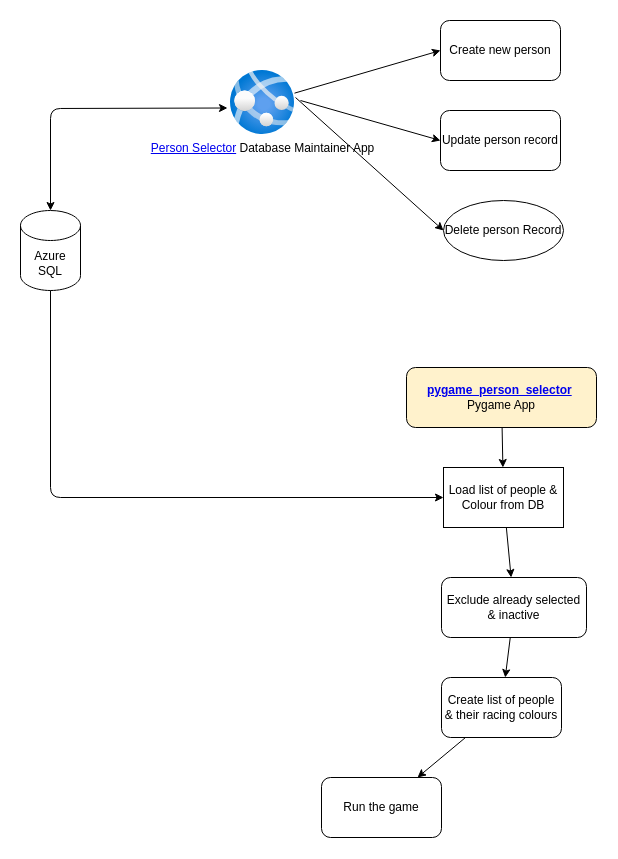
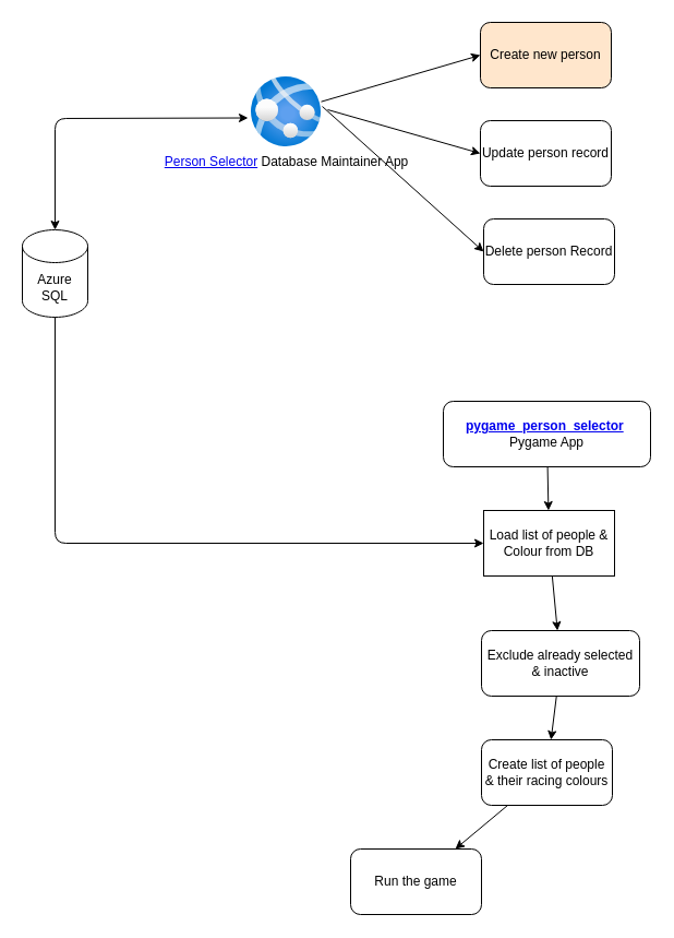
  <mxCell id="0" />
  <mxCell id="1" parent="0" />
  <mxCell id="2" value="Azure SQL" style="shape=cylinder3;whiteSpace=wrap;html=1;boundedLbl=1;backgroundOutline=1;size=15;" vertex="1" parent="1"><mxGeometry x="20" y="210" width="60" height="80" as="geometry" /></mxCell>
  <mxCell id="3" value="&lt;a class=&quot;navbar-brand&quot; href=&quot;https://maintainpersonselectordb.azurewebsites.net/person_selector/&quot; style=&quot;box-sizing: border-box ; font-family: , , &amp;#34;segoe ui&amp;#34; , &amp;#34;roboto&amp;#34; , &amp;#34;helvetica neue&amp;#34; , &amp;#34;noto sans&amp;#34; , &amp;#34;liberation sans&amp;#34; , &amp;#34;arial&amp;#34; , sans-serif , &amp;#34;apple color emoji&amp;#34; , &amp;#34;segoe ui emoji&amp;#34; , &amp;#34;segoe ui symbol&amp;#34; , &amp;#34;noto color emoji&amp;#34;&quot;&gt;Person Selector&lt;/a&gt;&amp;nbsp;Database Maintainer App" style="aspect=fixed;html=1;points=[];align=center;image;fontSize=12;image=img/lib/azure2/app_services/App_Services.svg;" vertex="1" parent="1"><mxGeometry x="230" y="70" width="64" height="64" as="geometry" /></mxCell>
  <mxCell id="4" value="" style="endArrow=classic;startArrow=classic;html=1;exitX=0.5;exitY=0;exitDx=0;exitDy=0;exitPerimeter=0;entryX=-0.047;entryY=0.586;entryDx=0;entryDy=0;entryPerimeter=0;" edge="1" parent="1" source="2" target="3"><mxGeometry width="50" height="50" relative="1" as="geometry"><mxPoint x="140" y="310" as="sourcePoint" /><mxPoint x="190" y="260" as="targetPoint" /><Array as="points"><mxPoint x="50" y="108" /></Array></mxGeometry></mxCell>
  <mxCell id="5" value="" style="edgeStyle=none;html=1;fontSize=12;" edge="1" parent="1" source="6" target="8"><mxGeometry relative="1" as="geometry" /></mxCell>
- <mxCell id="6" value="&lt;a href=&quot;https://github.com/gilgamesh7/pygame_person_selector&quot; style=&quot;box-sizing: border-box ; background-color: transparent ; transition: all 80ms cubic-bezier(0.33 , 1 , 0.68 , 1) 0s , all 0s ease 0s , all 0s ease 0s , all 0s ease 0s ; font-weight: 600&quot;&gt;&lt;font style=&quot;font-size: 12px&quot;&gt;pygame_person_selector&lt;/font&gt;&lt;/a&gt;&amp;nbsp;&lt;br&gt;Pygame App" style="rounded=1;whiteSpace=wrap;html=1;fillColor=#fff2cc;" vertex="1" parent="1"><mxGeometry x="406" y="367" width="190" height="60" as="geometry" /></mxCell>
+ <mxCell id="6" value="&lt;a href=&quot;https://github.com/gilgamesh7/pygame_person_selector&quot; style=&quot;box-sizing: border-box ; background-color: transparent ; transition: all 80ms cubic-bezier(0.33 , 1 , 0.68 , 1) 0s , all 0s ease 0s , all 0s ease 0s , all 0s ease 0s ; font-weight: 600&quot;&gt;&lt;font style=&quot;font-size: 12px&quot;&gt;pygame_person_selector&lt;/font&gt;&lt;/a&gt;&amp;nbsp;&lt;br&gt;Pygame App" style="rounded=1;whiteSpace=wrap;html=1;" vertex="1" parent="1"><mxGeometry x="406" y="367" width="190" height="60" as="geometry" /></mxCell>
  <mxCell id="7" value="" style="edgeStyle=none;html=1;fontSize=12;" edge="1" parent="1" source="8" target="11"><mxGeometry relative="1" as="geometry" /></mxCell>
  <mxCell id="8" value="Load list of people &amp;amp; Colour from DB" style="whiteSpace=wrap;html=1;fontSize=12;rounded=0;" vertex="1" parent="1"><mxGeometry x="443" y="467" width="120" height="60" as="geometry" /></mxCell>
  <mxCell id="9" value="" style="endArrow=classic;html=1;fontSize=12;entryX=0;entryY=0.5;entryDx=0;entryDy=0;exitX=0.5;exitY=1;exitDx=0;exitDy=0;exitPerimeter=0;" edge="1" parent="1" source="2" target="8"><mxGeometry width="50" height="50" relative="1" as="geometry"><mxPoint x="400" y="330" as="sourcePoint" /><mxPoint x="450" y="280" as="targetPoint" /><Array as="points"><mxPoint x="50" y="497" /></Array></mxGeometry></mxCell>
  <mxCell id="10" value="" style="edgeStyle=none;html=1;fontSize=12;" edge="1" parent="1" source="11" target="13"><mxGeometry relative="1" as="geometry" /></mxCell>
  <mxCell id="11" value="Exclude already selected &amp;amp; inactive" style="rounded=1;whiteSpace=wrap;html=1;fontSize=12;" vertex="1" parent="1"><mxGeometry x="441" y="577" width="145" height="60" as="geometry" /></mxCell>
  <mxCell id="12" value="" style="edgeStyle=none;html=1;fontSize=12;" edge="1" parent="1" source="13" target="14"><mxGeometry relative="1" as="geometry" /></mxCell>
  <mxCell id="13" value="Create list of people &amp;amp; their racing colours" style="rounded=1;whiteSpace=wrap;html=1;fontSize=12;" vertex="1" parent="1"><mxGeometry x="441" y="677" width="120" height="60" as="geometry" /></mxCell>
  <mxCell id="14" value="Run the game" style="rounded=1;whiteSpace=wrap;html=1;fontSize=12;" vertex="1" parent="1"><mxGeometry x="321" y="777" width="120" height="60" as="geometry" /></mxCell>
- <mxCell id="15" value="Create new person" style="rounded=1;whiteSpace=wrap;html=1;fontSize=12;" vertex="1" parent="1"><mxGeometry x="440" y="20" width="120" height="60" as="geometry" /></mxCell>
+ <mxCell id="15" value="Create new person" style="rounded=1;whiteSpace=wrap;html=1;fontSize=12;fillColor=#ffe6cc;" vertex="1" parent="1"><mxGeometry x="440" y="20" width="120" height="60" as="geometry" /></mxCell>
  <mxCell id="16" value="Update person record" style="rounded=1;whiteSpace=wrap;html=1;fontSize=12;" vertex="1" parent="1"><mxGeometry x="440" y="110" width="120" height="60" as="geometry" /></mxCell>
- <mxCell id="17" value="Delete person Record" style="ellipse;whiteSpace=wrap;html=1;fontSize=12;" vertex="1" parent="1"><mxGeometry x="443" y="200" width="120" height="60" as="geometry" /></mxCell>
+ <mxCell id="17" value="Delete person Record" style="rounded=1;whiteSpace=wrap;html=1;fontSize=12;" vertex="1" parent="1"><mxGeometry x="443" y="200" width="120" height="60" as="geometry" /></mxCell>
  <mxCell id="18" value="" style="endArrow=classic;html=1;fontSize=12;entryX=0;entryY=0.5;entryDx=0;entryDy=0;" edge="1" parent="1" source="3" target="15"><mxGeometry width="50" height="50" relative="1" as="geometry"><mxPoint x="360" y="180" as="sourcePoint" /><mxPoint x="410" y="130" as="targetPoint" /></mxGeometry></mxCell>
  <mxCell id="19" value="" style="endArrow=classic;html=1;fontSize=12;exitX=1.016;exitY=0.422;exitDx=0;exitDy=0;exitPerimeter=0;entryX=0;entryY=0.5;entryDx=0;entryDy=0;" edge="1" parent="1" source="3" target="17"><mxGeometry width="50" height="50" relative="1" as="geometry"><mxPoint x="360" y="180" as="sourcePoint" /><mxPoint x="410" y="130" as="targetPoint" /></mxGeometry></mxCell>
  <mxCell id="20" value="" style="endArrow=classic;html=1;fontSize=12;entryX=0;entryY=0.5;entryDx=0;entryDy=0;" edge="1" parent="1" target="16"><mxGeometry width="50" height="50" relative="1" as="geometry"><mxPoint x="300" y="100" as="sourcePoint" /><mxPoint x="410" y="130" as="targetPoint" /></mxGeometry></mxCell>
